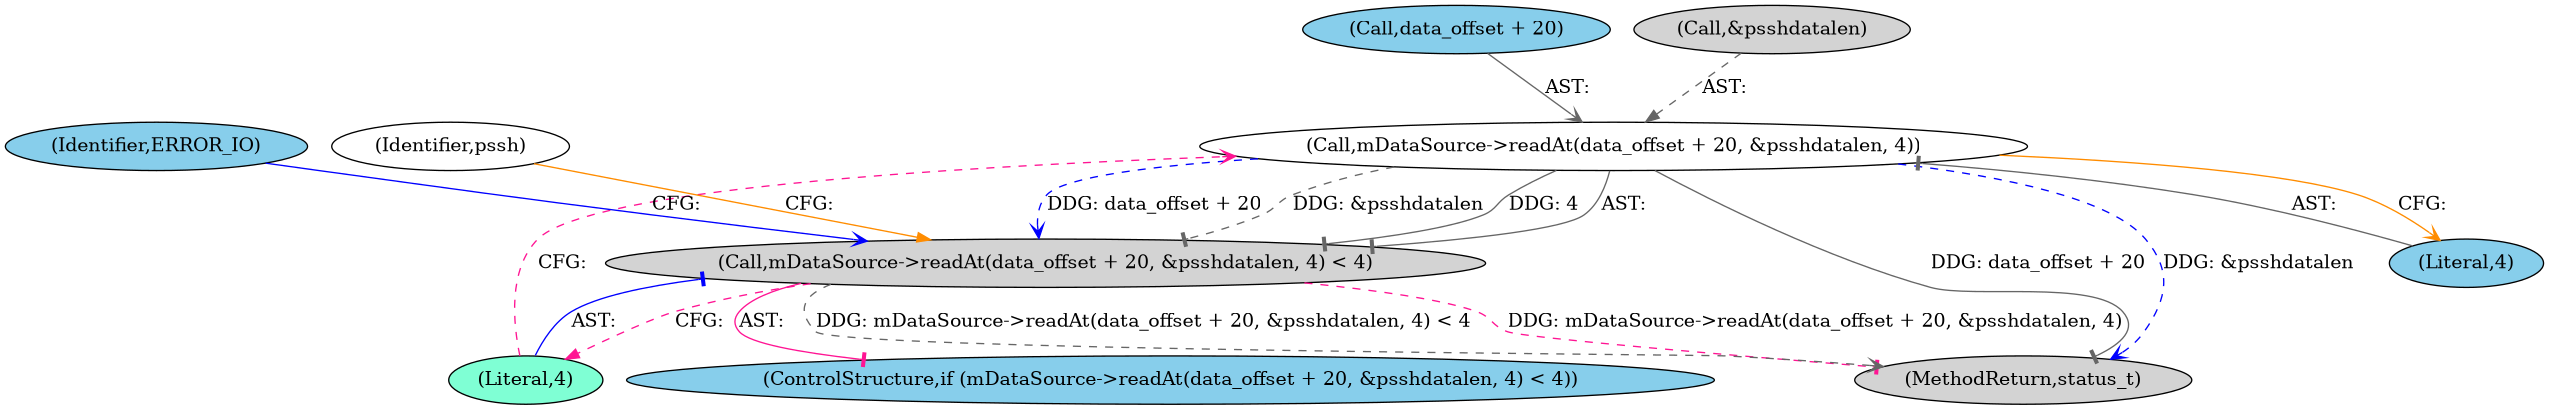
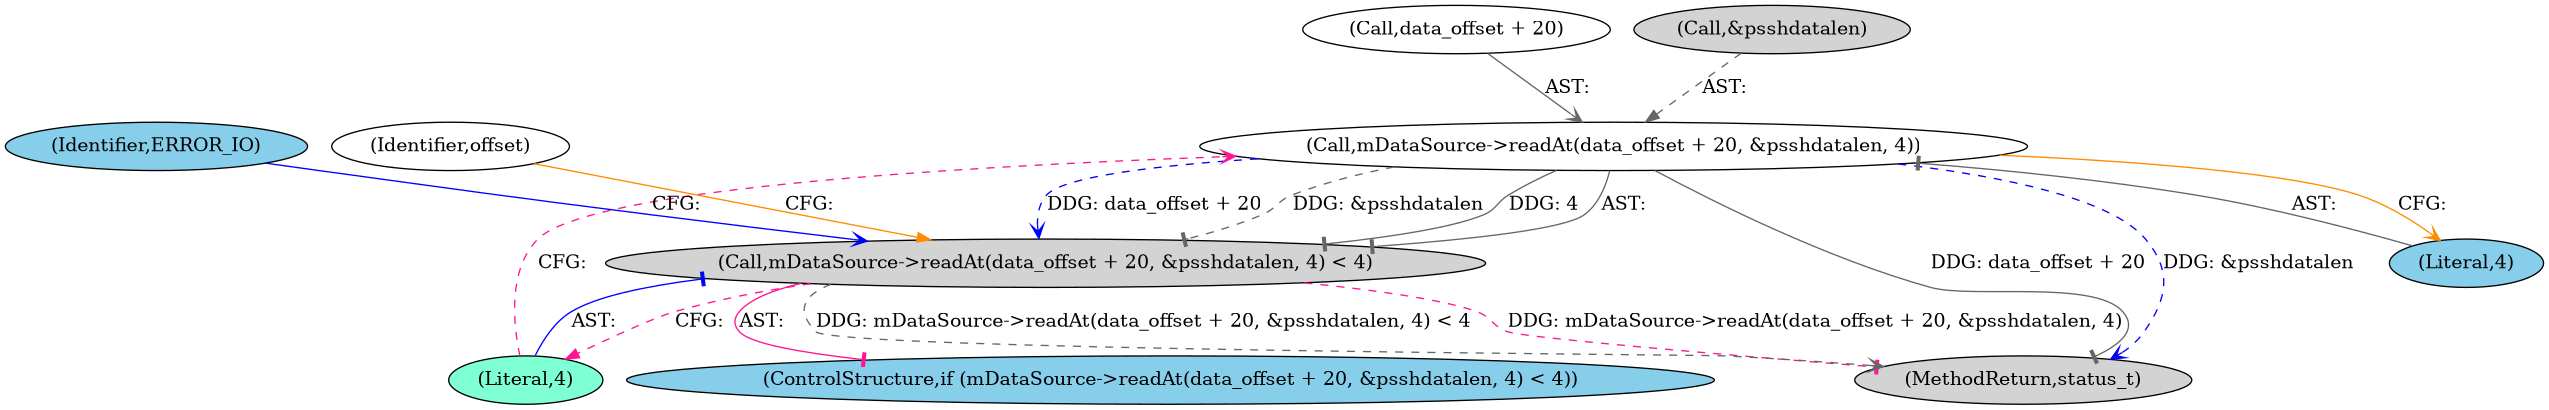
  digraph {
    node [fillcolor=white style=filled]
    edge [arrowhead=tee color=gray40 style=solid]
    n1 [label="(Call,mDataSource->readAt(data_offset + 20, &psshdatalen, 4))"]
    n2 [fillcolor=lightgrey label="(Call,mDataSource->readAt(data_offset + 20, &psshdatalen, 4) < 4)"]
    n3 [fillcolor=skyblue label="(Literal,4)"]
    n4 [fillcolor=lightgrey label="(MethodReturn,status_t)"]
    n5 [fillcolor=aquamarine label="(Literal,4)"]
    n6 [fillcolor=skyblue label="(ControlStructure,if (mDataSource->readAt(data_offset + 20, &psshdatalen, 4) < 4))"]
-   n7 [fillcolor=skyblue label="(Call,data_offset + 20)"]
+   n7 [label="(Call,data_offset + 20)"]
    n8 [fillcolor=lightgrey label="(Call,&psshdatalen)"]
    n9 [fillcolor=skyblue label="(Identifier,ERROR_IO)"]
-   n10 [label="(Identifier,pssh)"]
+   n10 [label="(Identifier,offset)"]
    n1 -> n2 [label="AST: "]
    n1 -> n2 [arrowhead=vee color=blue label="DDG: data_offset + 20" style=dashed]
    n1 -> n2 [label="DDG: &psshdatalen" style=dashed]
    n1 -> n2 [label="DDG: 4"]
    n1 -> n3 [arrowhead=vee color=darkorange label="CFG: "]
    n1 -> n4 [label="DDG: data_offset + 20"]
    n1 -> n4 [arrowhead=vee color=blue label="DDG: &psshdatalen" style=dashed]
    n2 -> n4 [color=deeppink label="DDG: mDataSource->readAt(data_offset + 20, &psshdatalen, 4)" style=dashed]
    n2 -> n4 [arrowhead=vee label="DDG: mDataSource->readAt(data_offset + 20, &psshdatalen, 4) < 4" style=dashed]
    n2 -> n5 [arrowhead=normal color=deeppink label="CFG: " style=dashed]
    n2 -> n6 [color=deeppink label="AST: "]
    n3 -> n1 [label="AST: "]
    n5 -> n1 [arrowhead=vee color=deeppink label="CFG: " style=dashed]
    n5 -> n2 [color=blue label="AST: "]
    n7 -> n1 [arrowhead=vee label="AST: "]
    n8 -> n1 [arrowhead=normal label="AST: " style=dashed]
    n9 -> n2 [arrowhead=vee color=blue label="CFG: "]
    n10 -> n2 [arrowhead=normal color=darkorange label="CFG: "]
  }
